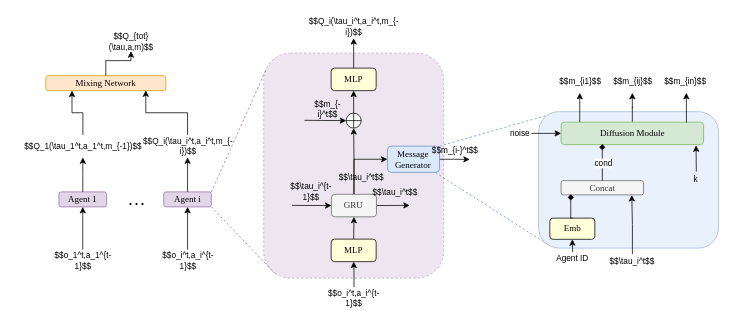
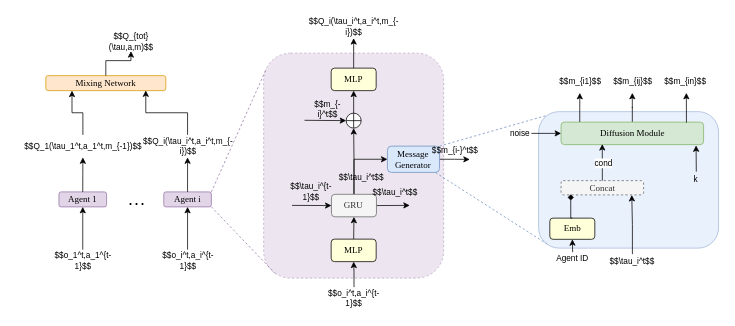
  <mxCell id="0" />
  <mxCell id="1" parent="0" />
  <mxCell id="2" value="" style="rounded=1;whiteSpace=wrap;html=1;fillColor=#dae8fc;strokeColor=#6c8ebf;fontFamily=Garamond;opacity=60;" vertex="1" parent="1"><mxGeometry x="717.6" y="148" width="240" height="182" as="geometry" /></mxCell>
  <mxCell id="3" value="" style="text;html=1;align=center;verticalAlign=middle;whiteSpace=wrap;rounded=1;fillColor=#e1d5e7;strokeColor=#9673a6;fontFamily=Garamond;opacity=60;dashed=1;" vertex="1" parent="1"><mxGeometry x="351.05" y="70" width="240" height="300" as="geometry" /></mxCell>
  <mxCell id="4" value="Agent 1" style="text;html=1;align=center;verticalAlign=middle;whiteSpace=wrap;rounded=1;fillColor=#e1d5e7;strokeColor=#9673a6;fontFamily=Garamond;" vertex="1" parent="1"><mxGeometry x="78.1" y="255" width="63.5" height="20" as="geometry" /></mxCell>
  <mxCell id="5" value="Agent i" style="text;html=1;align=center;verticalAlign=middle;whiteSpace=wrap;rounded=1;fillColor=#e1d5e7;strokeColor=#9673a6;fontFamily=Garamond;" vertex="1" parent="1"><mxGeometry x="217.85" y="255" width="63.5" height="20" as="geometry" /></mxCell>
  <mxCell id="6" style="edgeStyle=orthogonalEdgeStyle;rounded=0;orthogonalLoop=1;jettySize=auto;html=1;entryX=0.5;entryY=1;entryDx=0;entryDy=0;" edge="1" parent="1" source="7" target="4"><mxGeometry relative="1" as="geometry" /></mxCell>
  <mxCell id="7" value="&lt;span style=&quot;text-align: start; white-space: pre-wrap;&quot;&gt;$$o_1^t,a_1^{t-1}$$&lt;/span&gt;" style="text;html=1;align=center;verticalAlign=middle;resizable=0;points=[];autosize=1;strokeColor=none;fillColor=none;fontSize=11;" vertex="1" parent="1"><mxGeometry x="49.85" y="332" width="120" height="30" as="geometry" /></mxCell>
  <mxCell id="8" style="edgeStyle=orthogonalEdgeStyle;rounded=0;orthogonalLoop=1;jettySize=auto;html=1;entryX=0.5;entryY=1;entryDx=0;entryDy=0;" edge="1" parent="1" source="9" target="5"><mxGeometry relative="1" as="geometry" /></mxCell>
  <mxCell id="9" value="&lt;span style=&quot;text-align: start; white-space: pre-wrap;&quot;&gt;$$o_i^t,a_i^{t-1}$$&lt;/span&gt;" style="text;html=1;align=center;verticalAlign=middle;resizable=0;points=[];autosize=1;strokeColor=none;fillColor=none;fontSize=11;" vertex="1" parent="1"><mxGeometry x="194.6" y="332" width="110" height="30" as="geometry" /></mxCell>
  <mxCell id="10" value="&lt;font style=&quot;font-size: 24px;&quot;&gt;···&lt;/font&gt;" style="text;html=1;align=center;verticalAlign=middle;whiteSpace=wrap;rounded=0;" vertex="1" parent="1"><mxGeometry x="161" y="255" width="42" height="30" as="geometry" /></mxCell>
  <mxCell id="11" value="&lt;span style=&quot;text-align: start; white-space: pre-wrap;&quot;&gt;$$Q_1(\tau_1^t,a_1^t,m_{-1})$$&lt;/span&gt;" style="text;html=1;align=center;verticalAlign=middle;resizable=0;points=[];autosize=1;strokeColor=none;fillColor=none;fontSize=11;" vertex="1" parent="1"><mxGeometry x="20" y="179" width="180" height="30" as="geometry" /></mxCell>
  <mxCell id="12" value="&lt;span style=&quot;text-align: start; white-space: pre-wrap;&quot;&gt;$$Q_i(\tau_i^t,a_i^t,m_{-i})$$&lt;/span&gt;" style="text;html=1;align=center;verticalAlign=middle;resizable=0;points=[];autosize=1;strokeColor=none;fillColor=none;fontSize=11;" vertex="1" parent="1"><mxGeometry x="164.6" y="179" width="170" height="30" as="geometry" /></mxCell>
  <mxCell id="13" style="edgeStyle=orthogonalEdgeStyle;rounded=0;orthogonalLoop=1;jettySize=auto;html=1;exitX=0.5;exitY=0;exitDx=0;exitDy=0;" edge="1" parent="1" source="4" target="11"><mxGeometry relative="1" as="geometry" /></mxCell>
  <mxCell id="14" style="edgeStyle=orthogonalEdgeStyle;rounded=0;orthogonalLoop=1;jettySize=auto;html=1;exitX=0.5;exitY=0;exitDx=0;exitDy=0;" edge="1" parent="1" source="5" target="12"><mxGeometry relative="1" as="geometry" /></mxCell>
  <mxCell id="15" value="Mixing Network" style="text;html=1;align=center;verticalAlign=middle;whiteSpace=wrap;rounded=1;fillColor=#ffe6cc;strokeColor=#d79b00;fontFamily=Garamond;" vertex="1" parent="1"><mxGeometry x="60.6" y="100" width="160" height="20" as="geometry" /></mxCell>
  <mxCell id="16" style="edgeStyle=orthogonalEdgeStyle;rounded=0;orthogonalLoop=1;jettySize=auto;html=1;entryX=0.218;entryY=1;entryDx=0;entryDy=0;entryPerimeter=0;" edge="1" parent="1" source="11" target="15"><mxGeometry relative="1" as="geometry" /></mxCell>
  <mxCell id="17" style="edgeStyle=orthogonalEdgeStyle;rounded=0;orthogonalLoop=1;jettySize=auto;html=1;entryX=0.833;entryY=0.986;entryDx=0;entryDy=0;entryPerimeter=0;" edge="1" parent="1" source="12" target="15"><mxGeometry relative="1" as="geometry" /></mxCell>
  <mxCell id="18" value="&lt;span style=&quot;text-align: start; white-space: pre-wrap;&quot;&gt;$$Q_{tot}(\tau,a,m)$$&lt;/span&gt;" style="text;html=1;align=center;verticalAlign=middle;resizable=0;points=[];autosize=1;strokeColor=none;fillColor=none;fontSize=11;" vertex="1" parent="1"><mxGeometry x="108.85" y="40" width="130" height="30" as="geometry" /></mxCell>
  <mxCell id="19" style="edgeStyle=orthogonalEdgeStyle;rounded=0;orthogonalLoop=1;jettySize=auto;html=1;exitX=0.5;exitY=0;exitDx=0;exitDy=0;entryX=0.502;entryY=0.914;entryDx=0;entryDy=0;entryPerimeter=0;" edge="1" parent="1" source="15" target="18"><mxGeometry relative="1" as="geometry" /></mxCell>
  <mxCell id="20" style="edgeStyle=orthogonalEdgeStyle;rounded=0;orthogonalLoop=1;jettySize=auto;html=1;entryX=0.5;entryY=1;entryDx=0;entryDy=0;" edge="1" parent="1" source="21" target="23"><mxGeometry relative="1" as="geometry" /></mxCell>
  <mxCell id="21" value="&lt;span style=&quot;text-align: start; white-space: pre-wrap;&quot;&gt;$$o_i^t,a_i^{t-1}$$&lt;/span&gt;" style="text;html=1;align=center;verticalAlign=middle;resizable=0;points=[];autosize=1;strokeColor=none;fillColor=none;fontSize=11;" vertex="1" parent="1"><mxGeometry x="416.45" y="382" width="110" height="30" as="geometry" /></mxCell>
  <mxCell id="22" style="edgeStyle=orthogonalEdgeStyle;rounded=0;orthogonalLoop=1;jettySize=auto;html=1;exitX=0.5;exitY=0;exitDx=0;exitDy=0;entryX=0.5;entryY=1;entryDx=0;entryDy=0;" edge="1" parent="1" source="23" target="27"><mxGeometry relative="1" as="geometry" /></mxCell>
  <mxCell id="23" value="MLP" style="rounded=1;whiteSpace=wrap;html=1;fillColor=#ffffd9;fontFamily=Garamond;" vertex="1" parent="1"><mxGeometry x="441.05" y="318" width="60" height="30" as="geometry" /></mxCell>
  <mxCell id="24" style="rounded=0;orthogonalLoop=1;jettySize=auto;html=1;exitX=1;exitY=0.5;exitDx=0;exitDy=0;" edge="1" parent="1" source="27"><mxGeometry relative="1" as="geometry"><mxPoint x="545.85" y="273" as="targetPoint" /></mxGeometry></mxCell>
  <mxCell id="25" style="edgeStyle=orthogonalEdgeStyle;rounded=0;orthogonalLoop=1;jettySize=auto;html=1;exitX=0.5;exitY=0;exitDx=0;exitDy=0;entryX=0.5;entryY=1;entryDx=0;entryDy=0;" edge="1" parent="1" source="27" target="32"><mxGeometry relative="1" as="geometry" /></mxCell>
  <mxCell id="26" style="edgeStyle=orthogonalEdgeStyle;rounded=0;orthogonalLoop=1;jettySize=auto;html=1;exitX=0.5;exitY=0;exitDx=0;exitDy=0;entryX=0;entryY=0.5;entryDx=0;entryDy=0;" edge="1" parent="1" source="27" target="34"><mxGeometry relative="1" as="geometry" /></mxCell>
  <mxCell id="27" value="GRU" style="rounded=1;whiteSpace=wrap;html=1;fillColor=#f5f5f5;strokeColor=#666666;fontFamily=Garamond;fontColor=#333333;" vertex="1" parent="1"><mxGeometry x="441.45" y="258.25" width="60" height="30" as="geometry" /></mxCell>
  <mxCell id="28" value="&lt;span style=&quot;text-align: start; white-space: pre-wrap;&quot;&gt;$$\tau_i^t$$&lt;/span&gt;" style="text;html=1;align=center;verticalAlign=middle;resizable=0;points=[];autosize=1;strokeColor=none;fillColor=none;fontSize=11;" vertex="1" parent="1"><mxGeometry x="485.85" y="240" width="80" height="30" as="geometry" /></mxCell>
  <mxCell id="29" style="rounded=0;orthogonalLoop=1;jettySize=auto;html=1;entryX=0;entryY=0.5;entryDx=0;entryDy=0;" edge="1" parent="1" target="27"><mxGeometry relative="1" as="geometry"><mxPoint x="579.85" y="270.143" as="targetPoint" /><mxPoint x="388.85" y="273" as="sourcePoint" /></mxGeometry></mxCell>
  <mxCell id="30" value="&lt;span style=&quot;text-align: start; white-space: pre-wrap;&quot;&gt;$$\tau_i^{t-1}$$&lt;/span&gt;" style="text;html=1;align=center;verticalAlign=middle;resizable=0;points=[];autosize=1;strokeColor=none;fillColor=none;fontSize=11;" vertex="1" parent="1"><mxGeometry x="363.6" y="240" width="100" height="30" as="geometry" /></mxCell>
  <mxCell id="31" style="edgeStyle=orthogonalEdgeStyle;rounded=0;orthogonalLoop=1;jettySize=auto;html=1;exitX=0.5;exitY=0;exitDx=0;exitDy=0;entryX=0.5;entryY=1;entryDx=0;entryDy=0;" edge="1" parent="1" source="32" target="40"><mxGeometry relative="1" as="geometry" /></mxCell>
  <mxCell id="32" value="" style="shape=orEllipse;perimeter=ellipsePerimeter;whiteSpace=wrap;html=1;backgroundOutline=1;fontStyle=1;" vertex="1" parent="1"><mxGeometry x="461.05" y="150" width="20" height="20" as="geometry" /></mxCell>
  <mxCell id="33" style="edgeStyle=orthogonalEdgeStyle;rounded=0;orthogonalLoop=1;jettySize=auto;html=1;exitX=1;exitY=0.5;exitDx=0;exitDy=0;" edge="1" parent="1" source="34"><mxGeometry relative="1" as="geometry"><mxPoint x="625.85" y="211.714" as="targetPoint" /></mxGeometry></mxCell>
  <mxCell id="34" value="&lt;font&gt;Message&lt;br&gt;Generator&lt;/font&gt;" style="rounded=1;whiteSpace=wrap;html=1;fillColor=#dae8fc;strokeColor=#6c8ebf;fontFamily=Garamond;" vertex="1" parent="1"><mxGeometry x="516.07" y="194" width="69.4" height="35" as="geometry" /></mxCell>
  <mxCell id="35" value="&lt;span style=&quot;text-align: start; white-space: pre-wrap;&quot;&gt;$$m_{i-}^t$$&lt;/span&gt;" style="text;html=1;align=center;verticalAlign=middle;resizable=0;points=[];autosize=1;strokeColor=none;fillColor=none;fontSize=11;" vertex="1" parent="1"><mxGeometry x="565.85" y="185" width="80" height="30" as="geometry" /></mxCell>
  <mxCell id="36" value="&lt;span style=&quot;text-align: start; white-space: pre-wrap;&quot;&gt;$$m_{-i}^t$$&lt;/span&gt;" style="text;html=1;align=center;verticalAlign=middle;resizable=0;points=[];autosize=1;strokeColor=none;fillColor=none;fontSize=11;" vertex="1" parent="1"><mxGeometry x="395.85" y="130" width="80" height="30" as="geometry" /></mxCell>
  <mxCell id="37" style="rounded=0;orthogonalLoop=1;jettySize=auto;html=1;entryX=0;entryY=0.5;entryDx=0;entryDy=0;exitX=0.121;exitY=0.986;exitDx=0;exitDy=0;exitPerimeter=0;" edge="1" parent="1" source="36" target="32"><mxGeometry relative="1" as="geometry"><mxPoint x="448.85" y="270" as="targetPoint" /><mxPoint x="395.85" y="270" as="sourcePoint" /></mxGeometry></mxCell>
  <mxCell id="38" value="&lt;span style=&quot;text-align: start; white-space: pre-wrap;&quot;&gt;$$\tau_i^t$$&lt;/span&gt;" style="text;html=1;align=center;verticalAlign=middle;resizable=0;points=[];autosize=1;strokeColor=none;fillColor=none;fontSize=11;" vertex="1" parent="1"><mxGeometry x="441.05" y="220" width="80" height="30" as="geometry" /></mxCell>
  <mxCell id="39" style="edgeStyle=orthogonalEdgeStyle;rounded=0;orthogonalLoop=1;jettySize=auto;html=1;exitX=0.5;exitY=0;exitDx=0;exitDy=0;" edge="1" parent="1" source="40" target="41"><mxGeometry relative="1" as="geometry" /></mxCell>
  <mxCell id="40" value="MLP" style="rounded=1;whiteSpace=wrap;html=1;fillColor=#ffffd9;fontFamily=Garamond;" vertex="1" parent="1"><mxGeometry x="441.05" y="90" width="60" height="30" as="geometry" /></mxCell>
  <mxCell id="41" value="&lt;span style=&quot;text-align: start; white-space: pre-wrap;&quot;&gt;$$Q_i(\tau_i^t,a_i^t,m_{-i})$$&lt;/span&gt;" style="text;html=1;align=center;verticalAlign=middle;resizable=0;points=[];autosize=1;strokeColor=none;fillColor=none;fontSize=11;" vertex="1" parent="1"><mxGeometry x="386.05" y="20" width="170" height="30" as="geometry" /></mxCell>
  <mxCell id="42" style="rounded=0;orthogonalLoop=1;jettySize=auto;html=1;entryX=0.016;entryY=0.068;entryDx=0;entryDy=0;entryPerimeter=0;endArrow=none;endFill=0;exitX=1;exitY=0;exitDx=0;exitDy=0;dashed=1;fillColor=#e1d5e7;strokeColor=#9673a6;" edge="1" parent="1" source="5" target="3"><mxGeometry relative="1" as="geometry"><mxPoint x="283.6" y="256" as="sourcePoint" /></mxGeometry></mxCell>
  <mxCell id="43" style="rounded=0;orthogonalLoop=1;jettySize=auto;html=1;entryX=0.067;entryY=0.982;entryDx=0;entryDy=0;entryPerimeter=0;endArrow=none;endFill=0;exitX=1;exitY=1;exitDx=0;exitDy=0;dashed=1;fillColor=#e1d5e7;strokeColor=#9673a6;" edge="1" parent="1" source="5" target="3"><mxGeometry relative="1" as="geometry"><mxPoint x="303.6" y="345" as="sourcePoint" /><mxPoint x="376.6" y="180" as="targetPoint" /></mxGeometry></mxCell>
  <mxCell id="44" style="edgeStyle=orthogonalEdgeStyle;rounded=0;orthogonalLoop=1;jettySize=auto;html=1;" edge="1" parent="1" source="45" target="56"><mxGeometry relative="1" as="geometry" /></mxCell>
  <mxCell id="45" value="Diffusion Module" style="rounded=1;whiteSpace=wrap;html=1;fillColor=#d5e8d4;fontFamily=Garamond;strokeColor=#82b366;" vertex="1" parent="1"><mxGeometry x="747.6" y="162" width="190" height="30" as="geometry" /></mxCell>
  <mxCell id="46" style="edgeStyle=orthogonalEdgeStyle;rounded=0;orthogonalLoop=1;jettySize=auto;html=1;exitX=0.5;exitY=0;exitDx=0;exitDy=0;entryX=0.857;entryY=1.008;entryDx=0;entryDy=0;entryPerimeter=0;" edge="1" parent="1" source="47" target="62"><mxGeometry relative="1" as="geometry"><mxPoint x="842.571" y="318" as="targetPoint" /></mxGeometry></mxCell>
  <mxCell id="47" value="&lt;span style=&quot;font-size: 11px; text-align: start; white-space-collapse: preserve;&quot;&gt;$$\tau_i^t$$&lt;/span&gt;" style="text;html=1;align=center;verticalAlign=middle;whiteSpace=wrap;rounded=0;" vertex="1" parent="1"><mxGeometry x="835" y="338" width="15.38" height="18" as="geometry" /></mxCell>
  <mxCell id="48" style="edgeStyle=orthogonalEdgeStyle;rounded=0;orthogonalLoop=1;jettySize=auto;html=1;entryX=0;entryY=0.5;entryDx=0;entryDy=0;exitX=1;exitY=0.5;exitDx=0;exitDy=0;" edge="1" parent="1" source="49" target="45"><mxGeometry relative="1" as="geometry"><mxPoint x="780.6" y="223" as="sourcePoint" /><mxPoint x="837.6" y="203" as="targetPoint" /></mxGeometry></mxCell>
  <mxCell id="49" value="&lt;span style=&quot;font-size: 11px; text-align: start; white-space-collapse: preserve;&quot;&gt;noise&lt;/span&gt;" style="text;html=1;align=center;verticalAlign=middle;whiteSpace=wrap;rounded=0;" vertex="1" parent="1"><mxGeometry x="677.6" y="167.87" width="30.38" height="18.25" as="geometry" /></mxCell>
  <mxCell id="50" style="edgeStyle=orthogonalEdgeStyle;rounded=0;orthogonalLoop=1;jettySize=auto;html=1;exitX=0.5;exitY=0;exitDx=0;exitDy=0;entryX=0.5;entryY=1;entryDx=0;entryDy=0;" edge="1" parent="1" source="51" target="52"><mxGeometry relative="1" as="geometry" /></mxCell>
  <mxCell id="51" value="&lt;div style=&quot;text-align: start;&quot;&gt;&lt;span style=&quot;background-color: transparent; color: light-dark(rgb(0, 0, 0), rgb(255, 255, 255)); font-size: 11px; white-space-collapse: preserve;&quot;&gt;Agent ID&lt;/span&gt;&lt;/div&gt;" style="text;html=1;align=center;verticalAlign=middle;whiteSpace=wrap;rounded=0;" vertex="1" parent="1"><mxGeometry x="738" y="335.37" width="50" height="18.25" as="geometry" /></mxCell>
  <mxCell id="52" value="Emb" style="rounded=1;whiteSpace=wrap;html=1;fillColor=#ffffd9;fontFamily=Garamond;" vertex="1" parent="1"><mxGeometry x="732.6" y="290" width="60" height="28.25" as="geometry" /></mxCell>
  <mxCell id="53" style="edgeStyle=orthogonalEdgeStyle;rounded=0;orthogonalLoop=1;jettySize=auto;html=1;exitX=0.5;exitY=0;exitDx=0;exitDy=0;" edge="1" parent="1" source="54"><mxGeometry relative="1" as="geometry"><mxPoint x="927.6" y="223" as="sourcePoint" /><mxPoint x="927.6" y="193" as="targetPoint" /></mxGeometry></mxCell>
  <mxCell id="54" value="&lt;span style=&quot;font-size: 11px; text-align: start; white-space-collapse: preserve;&quot;&gt;k&lt;/span&gt;" style="text;html=1;align=center;verticalAlign=middle;whiteSpace=wrap;rounded=0;" vertex="1" parent="1"><mxGeometry x="920.22" y="228" width="15.38" height="20" as="geometry" /></mxCell>
  <mxCell id="55" value="&lt;span style=&quot;text-align: start; white-space: pre-wrap;&quot;&gt;$$m_{i1}$$&lt;/span&gt;" style="text;html=1;align=center;verticalAlign=middle;resizable=0;points=[];autosize=1;strokeColor=none;fillColor=none;fontSize=11;" vertex="1" parent="1"><mxGeometry x="732.6" y="93" width="80" height="30" as="geometry" /></mxCell>
  <mxCell id="56" value="&lt;span style=&quot;text-align: start; white-space: pre-wrap;&quot;&gt;$$m_{ij}$$&lt;/span&gt;" style="text;html=1;align=center;verticalAlign=middle;resizable=0;points=[];autosize=1;strokeColor=none;fillColor=none;fontSize=11;" vertex="1" parent="1"><mxGeometry x="802.6" y="93" width="80" height="30" as="geometry" /></mxCell>
  <mxCell id="57" value="&lt;span style=&quot;text-align: start; white-space: pre-wrap;&quot;&gt;$$m_{in}$$&lt;/span&gt;" style="text;html=1;align=center;verticalAlign=middle;resizable=0;points=[];autosize=1;strokeColor=none;fillColor=none;fontSize=11;" vertex="1" parent="1"><mxGeometry x="872.6" y="93" width="80" height="30" as="geometry" /></mxCell>
  <mxCell id="58" style="edgeStyle=orthogonalEdgeStyle;rounded=0;orthogonalLoop=1;jettySize=auto;html=1;exitX=0.131;exitY=-0.009;exitDx=0;exitDy=0;exitPerimeter=0;" edge="1" parent="1" source="45" target="55"><mxGeometry relative="1" as="geometry"><mxPoint x="772.6" y="163" as="sourcePoint" /><mxPoint x="837.6" y="123" as="targetPoint" /></mxGeometry></mxCell>
  <mxCell id="59" style="edgeStyle=orthogonalEdgeStyle;rounded=0;orthogonalLoop=1;jettySize=auto;html=1;exitX=0.922;exitY=0.02;exitDx=0;exitDy=0;exitPerimeter=0;" edge="1" parent="1"><mxGeometry relative="1" as="geometry"><mxPoint x="914.78" y="162.6" as="sourcePoint" /><mxPoint x="914.6" y="123" as="targetPoint" /></mxGeometry></mxCell>
  <mxCell id="60" style="rounded=0;orthogonalLoop=1;jettySize=auto;html=1;entryX=0.045;entryY=0.968;entryDx=0;entryDy=0;entryPerimeter=0;endArrow=none;endFill=0;exitX=0.925;exitY=1.009;exitDx=0;exitDy=0;dashed=1;fillColor=#dae8fc;strokeColor=#6c8ebf;exitPerimeter=0;" edge="1" parent="1" source="34" target="2"><mxGeometry relative="1" as="geometry"><mxPoint x="323.6" y="325" as="sourcePoint" /><mxPoint x="396.6" y="160" as="targetPoint" /></mxGeometry></mxCell>
  <mxCell id="61" style="rounded=0;orthogonalLoop=1;jettySize=auto;html=1;entryX=0.05;entryY=0.026;entryDx=0;entryDy=0;entryPerimeter=0;endArrow=none;endFill=0;exitX=1;exitY=0;exitDx=0;exitDy=0;dashed=1;fillColor=#dae8fc;strokeColor=#6c8ebf;" edge="1" parent="1" source="34" target="2"><mxGeometry relative="1" as="geometry"><mxPoint x="634.98" y="192" as="sourcePoint" /><mxPoint x="707.98" y="27" as="targetPoint" /></mxGeometry></mxCell>
- <mxCell id="62" value="Concat" style="rounded=1;whiteSpace=wrap;html=1;fillColor=#f5f5f5;fontFamily=Garamond;fontColor=#333333;strokeColor=#666666;" vertex="1" parent="1"><mxGeometry x="747.6" y="240" width="110" height="19" as="geometry" /></mxCell>
+ <mxCell id="62" value="Concat" style="rounded=1;whiteSpace=wrap;html=1;fillColor=#f5f5f5;fontFamily=Garamond;fontColor=#333333;strokeColor=#666666;dashed=1;" vertex="1" parent="1"><mxGeometry x="747.6" y="240" width="110" height="19" as="geometry" /></mxCell>
  <mxCell id="63" style="edgeStyle=orthogonalEdgeStyle;rounded=0;orthogonalLoop=1;jettySize=auto;html=1;exitX=0.5;exitY=0;exitDx=0;exitDy=0;entryX=0.117;entryY=0.957;entryDx=0;entryDy=0;entryPerimeter=0;endArrow=diamond;" edge="1" parent="1" source="52" target="62"><mxGeometry relative="1" as="geometry" /></mxCell>
- <mxCell id="64" style="edgeStyle=orthogonalEdgeStyle;rounded=0;orthogonalLoop=1;jettySize=auto;html=1;exitX=0.5;exitY=0;exitDx=0;exitDy=0;entryX=0.289;entryY=0.976;entryDx=0;entryDy=0;entryPerimeter=0;endArrow=diamond;" edge="1" parent="1" source="62" target="45"><mxGeometry relative="1" as="geometry" /></mxCell>
+ <mxCell id="64" style="edgeStyle=orthogonalEdgeStyle;rounded=0;orthogonalLoop=1;jettySize=auto;html=1;exitX=0.5;exitY=0;exitDx=0;exitDy=0;entryX=0.289;entryY=0.976;entryDx=0;entryDy=0;entryPerimeter=0;" edge="1" parent="1" source="62" target="45"><mxGeometry relative="1" as="geometry" /></mxCell>
  <mxCell id="65" value="cond" style="edgeLabel;html=1;align=center;verticalAlign=middle;resizable=0;points=[];" vertex="1" connectable="0" parent="64"><mxGeometry x="-0.023" y="-1" relative="1" as="geometry"><mxPoint as="offset" /></mxGeometry></mxCell>
